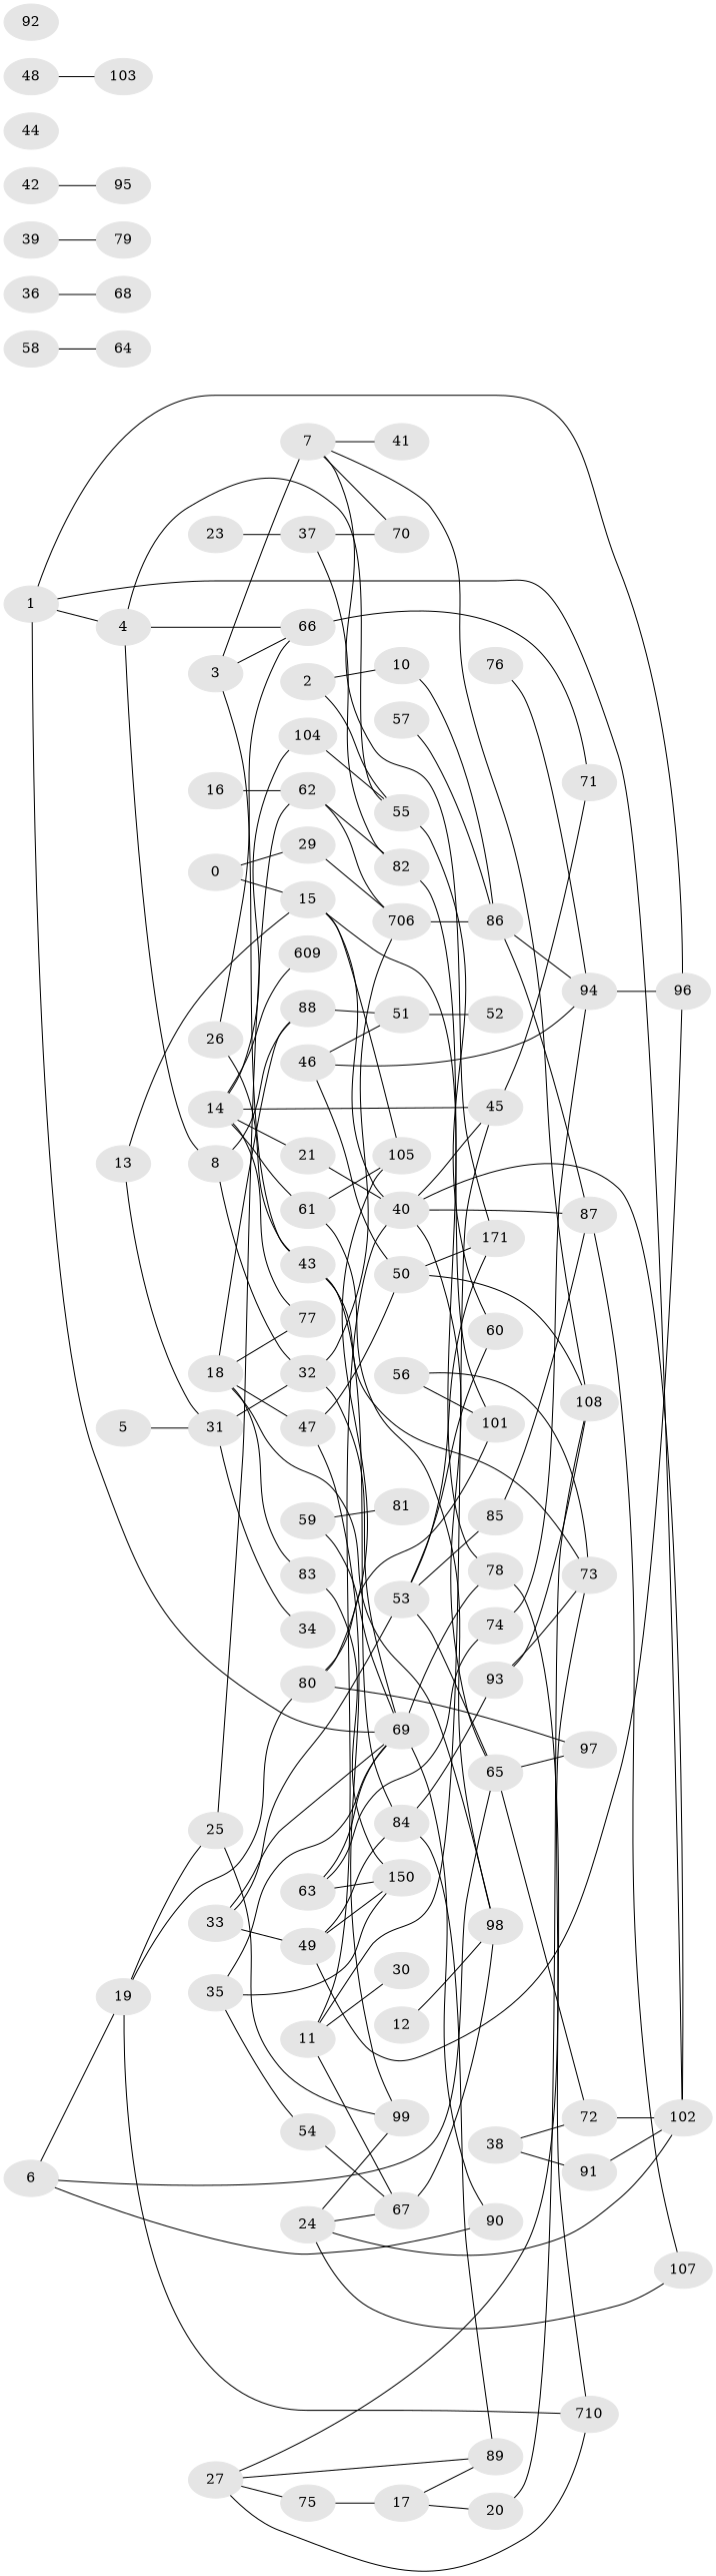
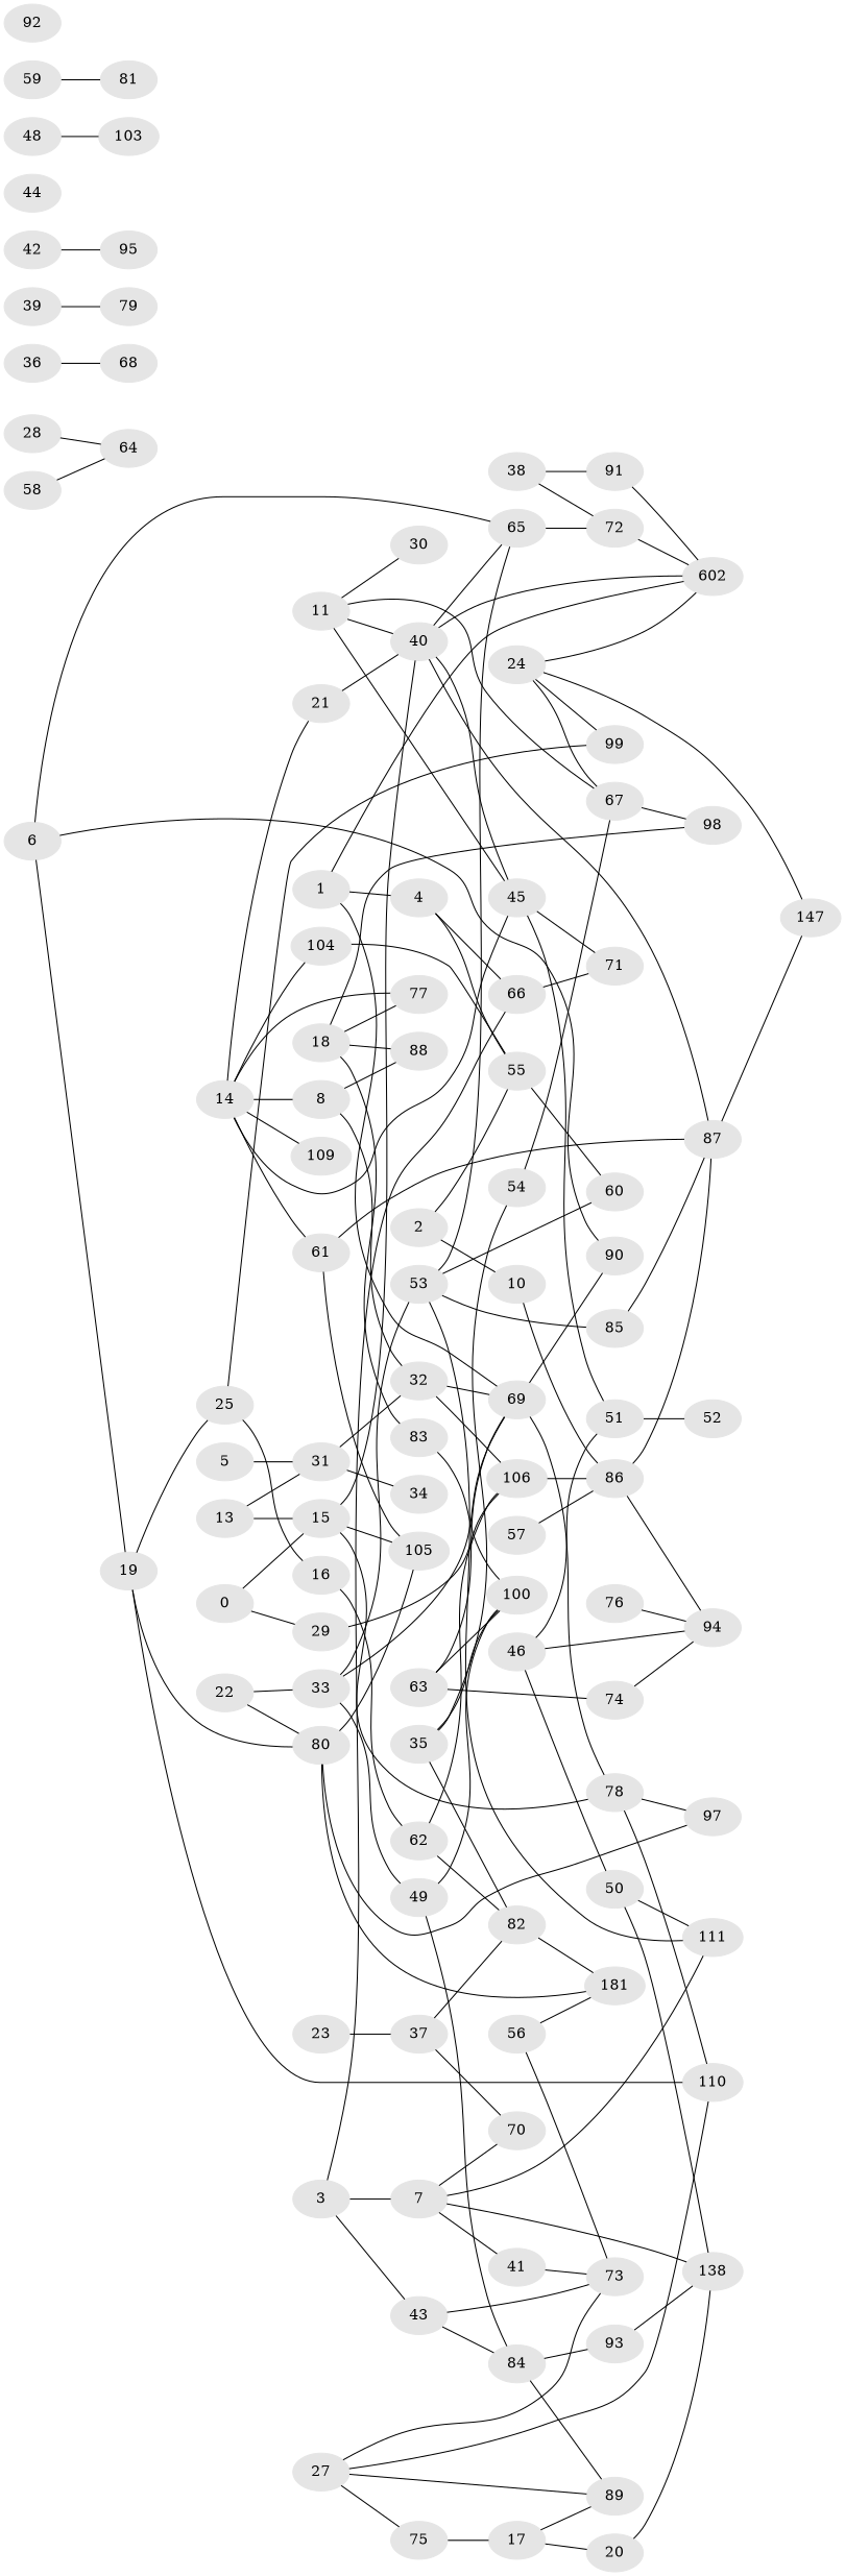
  graph {
    rankdir=LR
    node [color=gray90 style=filled]
    1
    4
    69
-   96
-   102
+   102 [label=602]
    55
    66
    8
    90
    78
    2
    10
    86
    60
    3
    7
    43
    41
    70
-   108
-   111 [label=171]
+   108 [label=138]
+   111
    73
    84
    71
    32
    88
    5
    31
    34
    6
    19
    65
    25
    80
-   110 [label=710]
+   110
    72
-   106 [label=706]
+   106
    n38 [label=0]
    15
    29
    40
    105
    87
    94
    11
    30
    45
    67
    51
    98
-   12
    13
    14
    21
    61
    77
    104
-   109 [label=609]
+   109
    97
    16
    62
    82
    17
    20
    89
    18
-   47
    83
    99
    50
-   100 [label=150]
-   101
+   100
+   101 [label=181]
+   22
    33
    49
    53
    23
    37
    24
-   107
-   26
+   107 [label=147]
    27
    75
+   28
    64
    85
    35
    54
    36
    68
    38
    91
    39
    79
    42
    95
    93
    44
    52
    46
    48
    103
    56
    57
    58
    59
    81
    63
    74
    76
    92
    1 -- 4
    1 -- 69
-   1 -- 96
    1 -- 102
    4 -- 55
    4 -- 66
-   4 -- 8
+   14 -- 8
    69 -- 90
    69 -- 78
    55 -- 60
    66 -- 71
    8 -- 32
    8 -- 88
    78 -- 110
-   65 -- 97
+   78 -- 97
    2 -- 55
    2 -- 10
    10 -- 86
    86 -- 87
    86 -- 94
    3 -- 66
    3 -- 7
    3 -- 43
    7 -- 41
    7 -- 70
    7 -- 108
    7 -- 111
    43 -- 73
    43 -- 84
-   93 -- 73
+   41 -- 73
    84 -- 89
    84 -- 93
    32 -- 69
    32 -- 106
    5 -- 31
    31 -- 32
    31 -- 34
    6 -- 90
    6 -- 19
    6 -- 65
    19 -- 25
    19 -- 80
    19 -- 110
    65 -- 72
-   25 -- 62
+   25 -- 16
    25 -- 99
    80 -- 105
    80 -- 97
    80 -- 101
    72 -- 102
    106 -- 86
    n38 -- 15
    n38 -- 29
    15 -- 78
    15 -- 40
    15 -- 105
    29 -- 106
    40 -- 102
    40 -- 65
    40 -- 87
    40 -- 45
    87 -- 107
-   94 -- 96
    11 -- 40
    11 -- 30
    11 -- 45
    11 -- 67
    45 -- 71
-   88 -- 51
+   45 -- 51
    67 -- 98
    51 -- 52
-   12 -- 98
    13 -- 31
    13 -- 15
    14 -- 45
    14 -- 21
    14 -- 61
    14 -- 77
    14 -- 104
    14 -- 109
    21 -- 40
    61 -- 105
-   61 -- 98
+   61 -- 87
    104 -- 55
    16 -- 62
    62 -- 106
    62 -- 82
    82 -- 101
    17 -- 20
    17 -- 89
    20 -- 108
    18 -- 88
    18 -- 98
    18 -- 77
-   18 -- 47
    18 -- 83
-   47 -- 99
-   47 -- 50
    83 -- 100
    50 -- 108
    50 -- 111
+   22 -- 80
+   22 -- 33
    33 -- 69
    33 -- 49
    33 -- 53
-   49 -- 96
    49 -- 84
    49 -- 100
    53 -- 60
    53 -- 111
    53 -- 65
    53 -- 85
    23 -- 37
    37 -- 70
    37 -- 82
    24 -- 102
    24 -- 67
    24 -- 99
    24 -- 107
-   26 -- 66
-   26 -- 43
    27 -- 73
    27 -- 110
    27 -- 89
    27 -- 75
    75 -- 17
+   28 -- 64
    85 -- 87
-   35 -- 69
+   35 -- 82
    35 -- 100
    35 -- 54
    54 -- 67
    36 -- 68
    38 -- 72
    38 -- 91
    91 -- 102
    39 -- 79
    42 -- 95
    93 -- 108
    46 -- 94
    46 -- 51
    46 -- 50
    48 -- 103
    56 -- 73
    56 -- 101
    57 -- 86
    58 -- 64
-   59 -- 69
    59 -- 81
    63 -- 69
    63 -- 100
    63 -- 74
    74 -- 94
    76 -- 94
  }
